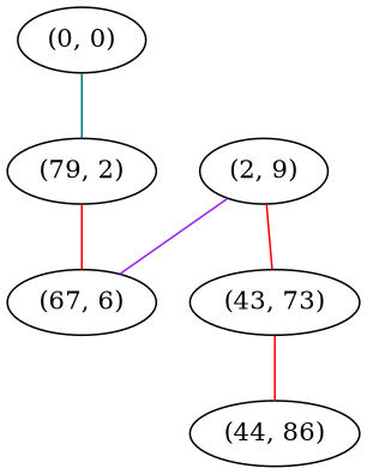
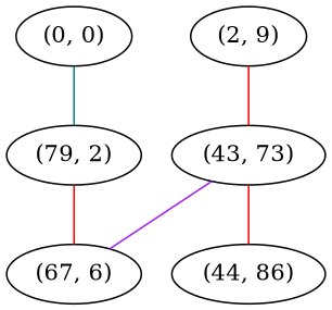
  graph {
    edge [color=red weight=1]
    "(0, 0)"
    "(79, 2)"
    "(2, 9)"
    "(43, 73)"
    "(67, 6)"
    "(44, 86)"
    "(0, 0)" -- "(79, 2)" [color=teal weight=4]
    "(79, 2)" -- "(67, 6)"
    "(2, 9)" -- "(43, 73)"
-   "(2, 9)" -- "(67, 6)" [color=purple]
+   "(43, 73)" -- "(67, 6)" [color=purple]
    "(43, 73)" -- "(44, 86)"
  }
